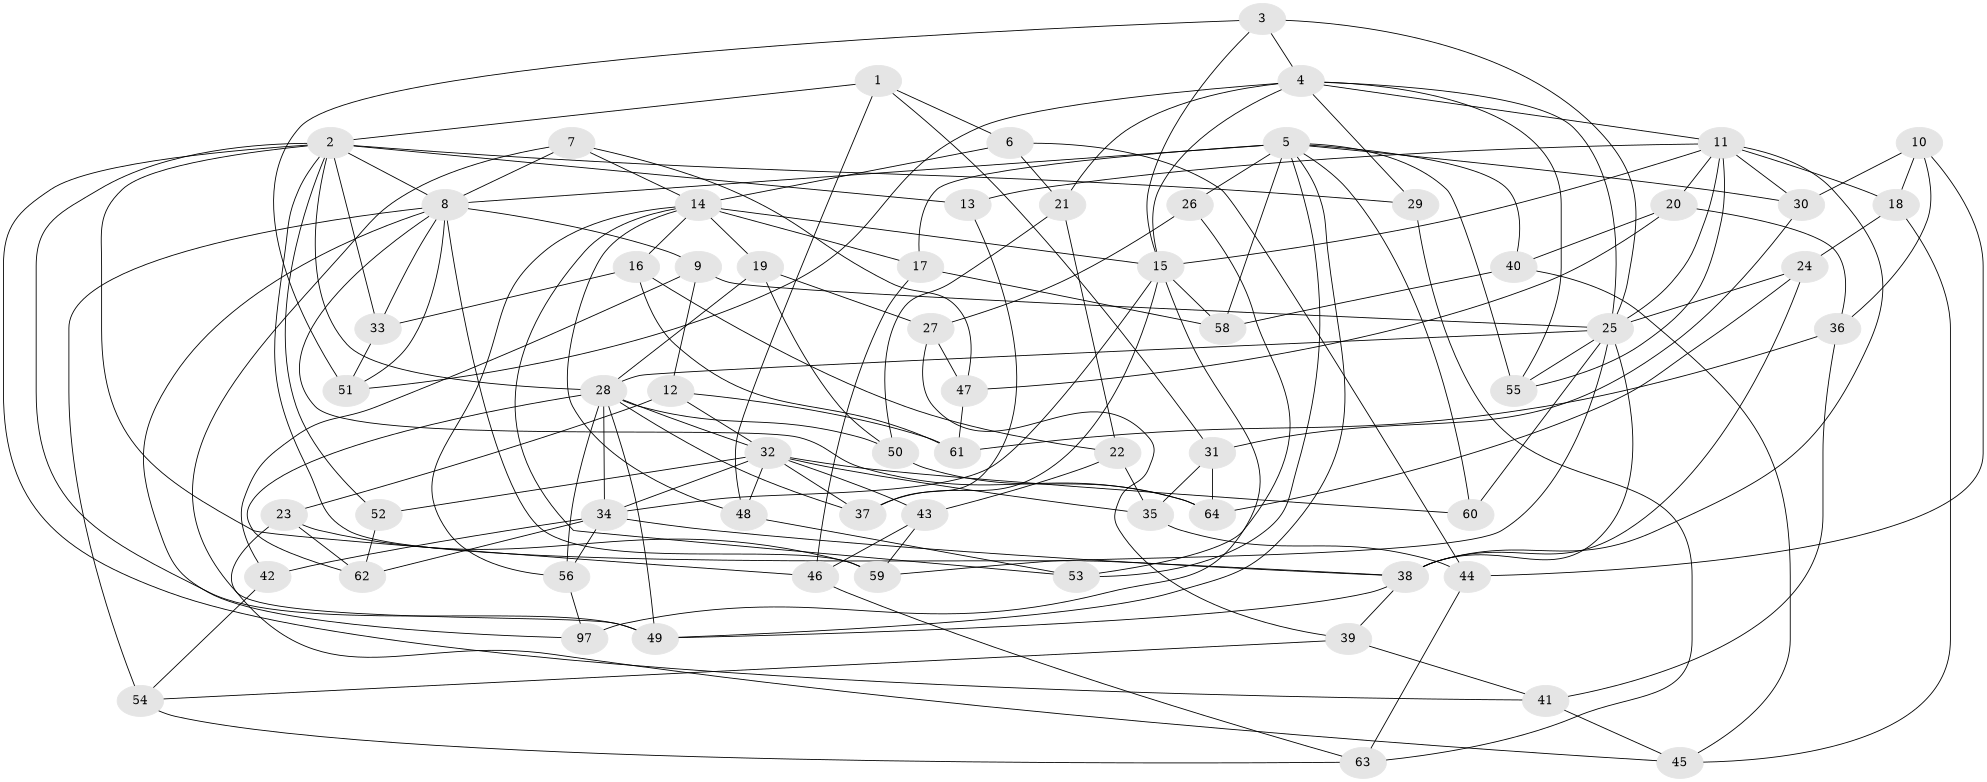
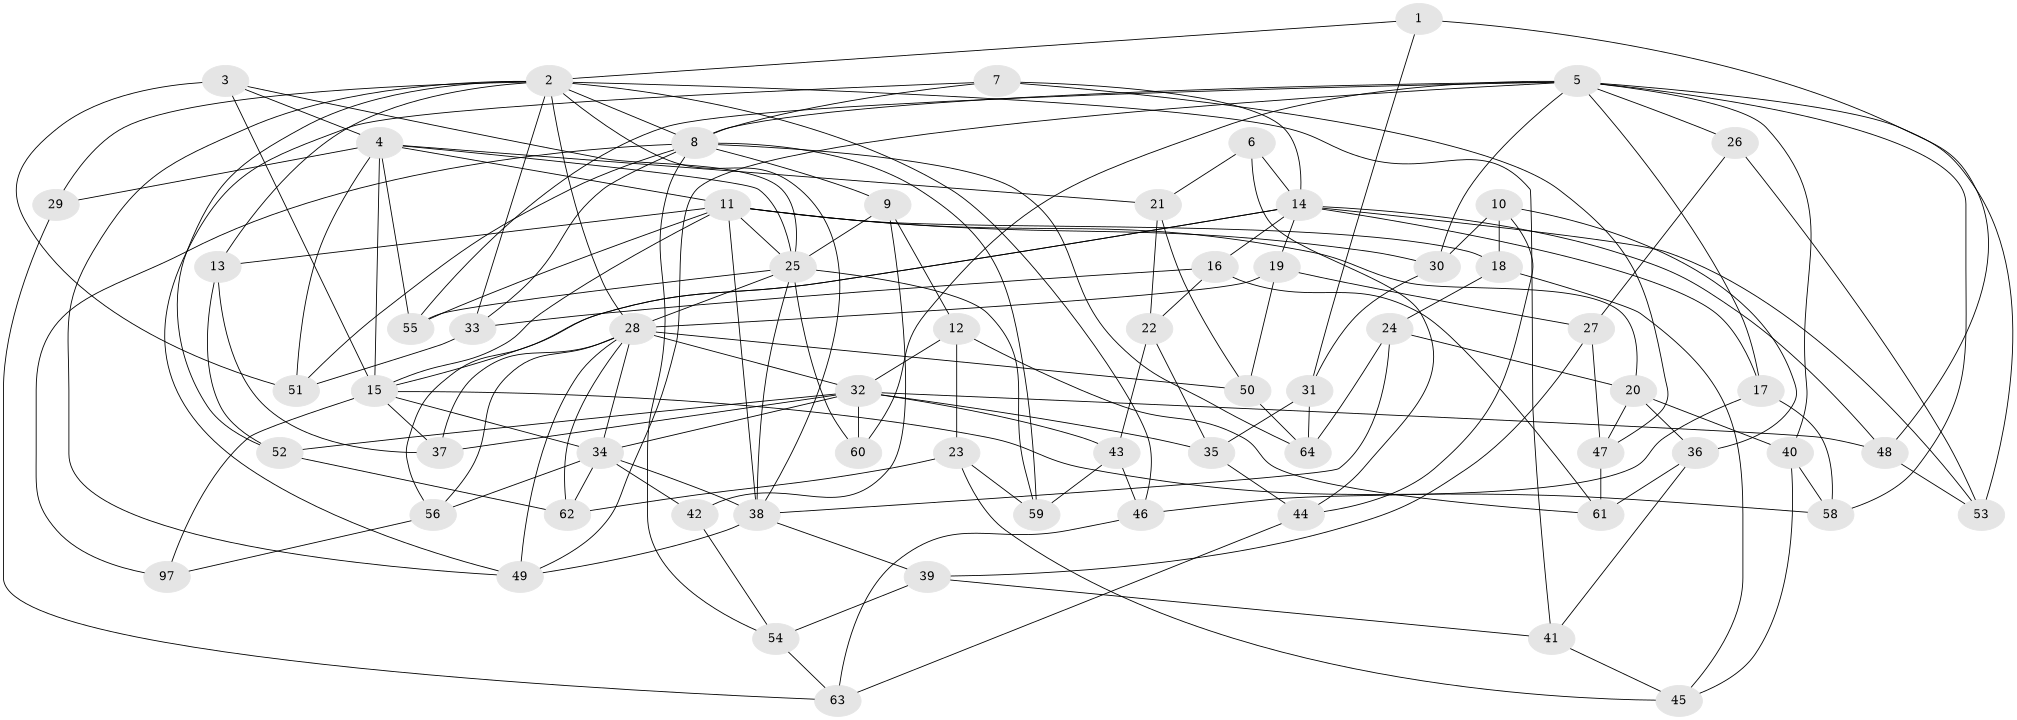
  graph {
    node [color=gray90 style=filled]
    edge [weight=1.0]
    1
    2
    6
    31
    48
    8
    13
    28
    29
    33
    38
    41
    46
    49
    52
    21
    14
    44
    64
    35
    53
    51
    9
    54
    n25 [label=97]
    59
    37
    32
    56
    34
    50
    62
    63
    39
    45
    3
    4
    15
    25
    11
    55
    58
    60
    30
    18
    20
    22
    5
    17
    26
    40
    27
    16
    19
    7
    47
    61
    12
    42
    23
    10
    36
    24
    43
    1 -- 2
-   1 -- 6
    1 -- 31
    1 -- 48
    2 -- 8
    2 -- 13
    2 -- 28
    2 -- 29 [weight=2.0]
    2 -- 33
    2 -- 38
    2 -- 41
    2 -- 46
    2 -- 49
    2 -- 52
    6 -- 21
    6 -- 14
    6 -- 44
    31 -- 64
    31 -- 35
    48 -- 53
    8 -- 33
    8 -- 64
    8 -- 51
    8 -- 9
    8 -- 54
    8 -- n25
    8 -- 59 [weight=2.0]
+   13 -- 52
    13 -- 37
    28 -- 49
    28 -- 37
    28 -- 32
    28 -- 56
    28 -- 34 [weight=3.0]
    28 -- 50
    28 -- 62
    29 -- 63
    33 -- 51
    38 -- 49
    38 -- 39
    41 -- 45
    46 -- 63
    52 -- 62
    21 -- 50
    21 -- 22
    14 -- 48
    14 -- 53
    14 -- 56
    14 -- 15 [weight=2.0]
    14 -- 17
    14 -- 16
    14 -- 19
    44 -- 63
    35 -- 44
    9 -- 25
    9 -- 12
    9 -- 42
    54 -- 63
    32 -- 48
    32 -- 52
    32 -- 35
    32 -- 37
    32 -- 34
    32 -- 60 [weight=2.0]
    32 -- 43
    56 -- n25
    34 -- 38 [weight=2.0]
    34 -- 56
    34 -- 62
    34 -- 42
    50 -- 64
    39 -- 41
    39 -- 54
    3 -- 51
    3 -- 4
    3 -- 15
    3 -- 25
    4 -- 29
    4 -- 21
    4 -- 51
    4 -- 15
    4 -- 25
    4 -- 11
    4 -- 55
    15 -- n25 [weight=2.0]
    15 -- 37
    15 -- 34
    15 -- 58
    25 -- 28
    25 -- 38 [weight=2.0]
    25 -- 59
    25 -- 55
    25 -- 60
    11 -- 13
    11 -- 38
    11 -- 15
    11 -- 25 [weight=2.0]
    11 -- 55
    11 -- 30
    11 -- 18
    11 -- 20
    30 -- 31
    18 -- 45
    18 -- 24
    20 -- 40
    20 -- 47
    20 -- 36
    22 -- 35
    22 -- 43
    5 -- 8 [weight=2.0]
    5 -- 49
    5 -- 53
    5 -- 55
    5 -- 58
    5 -- 60
    5 -- 30
    5 -- 17
    5 -- 26 [weight=2.0]
    5 -- 40
    17 -- 46
    17 -- 58
    26 -- 53
    26 -- 27
    40 -- 45
    40 -- 58
    27 -- 39
    27 -- 47
    16 -- 33
    16 -- 22
    16 -- 61
    19 -- 28
    19 -- 50
    19 -- 27
    7 -- 8
    7 -- 49
    7 -- 14
    7 -- 47
    47 -- 61
    12 -- 32
    12 -- 61
    12 -- 23
    42 -- 54
    23 -- 59
    23 -- 62
    23 -- 45
    10 -- 44
    10 -- 30
    10 -- 18
    10 -- 36
    36 -- 41
    36 -- 61
    24 -- 38
    24 -- 64
-   24 -- 25
+   24 -- 20
    43 -- 46
    43 -- 59
  }
